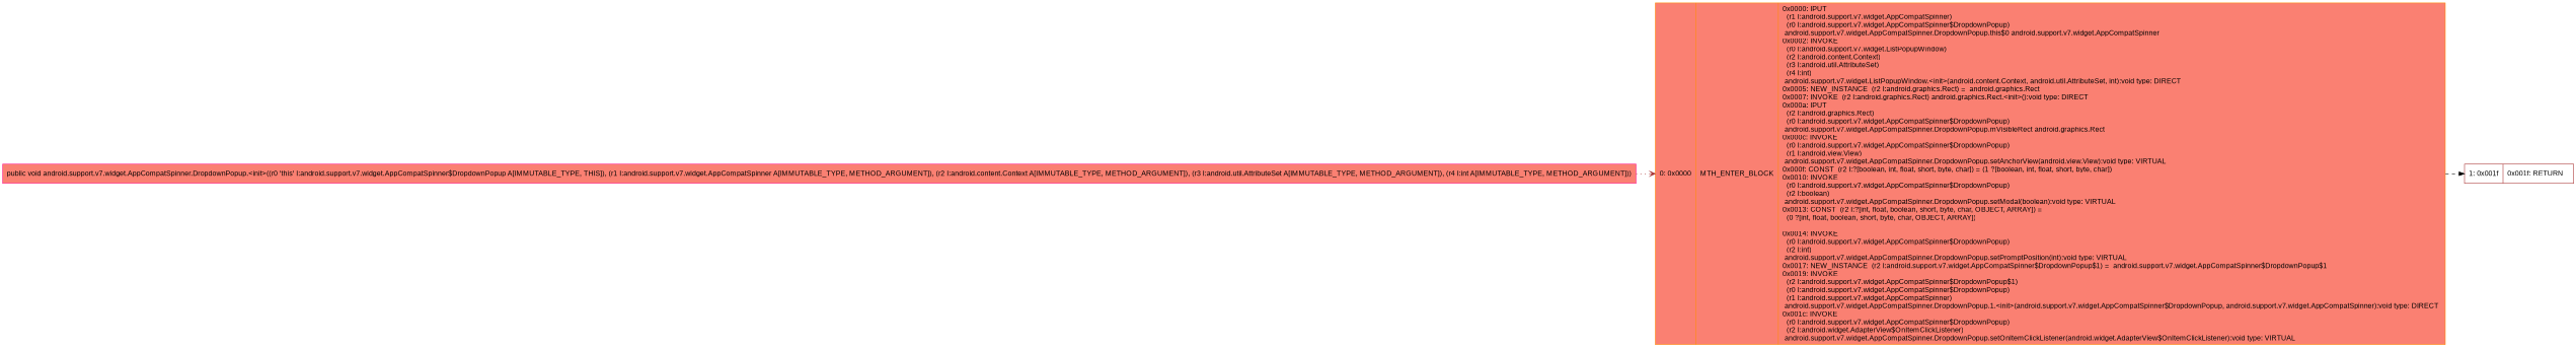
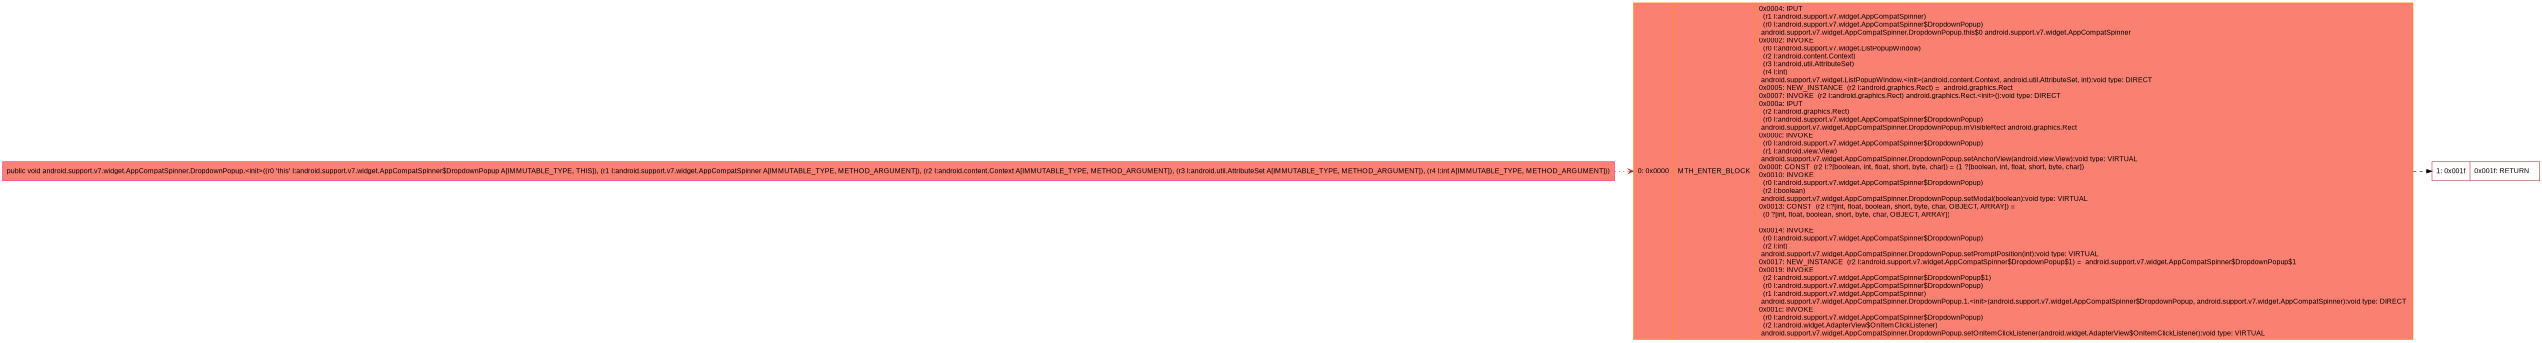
  digraph {
    rankdir=LR
    fontname="Liberation Sans"
    node [shape=record style=filled fillcolor=salmon fontname="Liberation Sans"]
    edge [fontname="Liberation Sans"]
-   n1 [label="{0\:\ 0x0000|MTH_ENTER_BLOCK\l|0x0000: IPUT  \l  (r1 I:android.support.v7.widget.AppCompatSpinner)\l  (r0 I:android.support.v7.widget.AppCompatSpinner$DropdownPopup)\l android.support.v7.widget.AppCompatSpinner.DropdownPopup.this$0 android.support.v7.widget.AppCompatSpinner \l0x0002: INVOKE  \l  (r0 I:android.support.v7.widget.ListPopupWindow)\l  (r2 I:android.content.Context)\l  (r3 I:android.util.AttributeSet)\l  (r4 I:int)\l android.support.v7.widget.ListPopupWindow.\<init\>(android.content.Context, android.util.AttributeSet, int):void type: DIRECT \l0x0005: NEW_INSTANCE  (r2 I:android.graphics.Rect) =  android.graphics.Rect \l0x0007: INVOKE  (r2 I:android.graphics.Rect) android.graphics.Rect.\<init\>():void type: DIRECT \l0x000a: IPUT  \l  (r2 I:android.graphics.Rect)\l  (r0 I:android.support.v7.widget.AppCompatSpinner$DropdownPopup)\l android.support.v7.widget.AppCompatSpinner.DropdownPopup.mVisibleRect android.graphics.Rect \l0x000c: INVOKE  \l  (r0 I:android.support.v7.widget.AppCompatSpinner$DropdownPopup)\l  (r1 I:android.view.View)\l android.support.v7.widget.AppCompatSpinner.DropdownPopup.setAnchorView(android.view.View):void type: VIRTUAL \l0x000f: CONST  (r2 I:?[boolean, int, float, short, byte, char]) = (1 ?[boolean, int, float, short, byte, char]) \l0x0010: INVOKE  \l  (r0 I:android.support.v7.widget.AppCompatSpinner$DropdownPopup)\l  (r2 I:boolean)\l android.support.v7.widget.AppCompatSpinner.DropdownPopup.setModal(boolean):void type: VIRTUAL \l0x0013: CONST  (r2 I:?[int, float, boolean, short, byte, char, OBJECT, ARRAY]) = \l  (0 ?[int, float, boolean, short, byte, char, OBJECT, ARRAY])\l \l0x0014: INVOKE  \l  (r0 I:android.support.v7.widget.AppCompatSpinner$DropdownPopup)\l  (r2 I:int)\l android.support.v7.widget.AppCompatSpinner.DropdownPopup.setPromptPosition(int):void type: VIRTUAL \l0x0017: NEW_INSTANCE  (r2 I:android.support.v7.widget.AppCompatSpinner$DropdownPopup$1) =  android.support.v7.widget.AppCompatSpinner$DropdownPopup$1 \l0x0019: INVOKE  \l  (r2 I:android.support.v7.widget.AppCompatSpinner$DropdownPopup$1)\l  (r0 I:android.support.v7.widget.AppCompatSpinner$DropdownPopup)\l  (r1 I:android.support.v7.widget.AppCompatSpinner)\l android.support.v7.widget.AppCompatSpinner.DropdownPopup.1.\<init\>(android.support.v7.widget.AppCompatSpinner$DropdownPopup, android.support.v7.widget.AppCompatSpinner):void type: DIRECT \l0x001c: INVOKE  \l  (r0 I:android.support.v7.widget.AppCompatSpinner$DropdownPopup)\l  (r2 I:android.widget.AdapterView$OnItemClickListener)\l android.support.v7.widget.AppCompatSpinner.DropdownPopup.setOnItemClickListener(android.widget.AdapterView$OnItemClickListener):void type: VIRTUAL \l}" color=darkorange]
+   n1 [label="{0\:\ 0x0000|MTH_ENTER_BLOCK\l|0x0004: IPUT  \l  (r1 I:android.support.v7.widget.AppCompatSpinner)\l  (r0 I:android.support.v7.widget.AppCompatSpinner$DropdownPopup)\l android.support.v7.widget.AppCompatSpinner.DropdownPopup.this$0 android.support.v7.widget.AppCompatSpinner \l0x0002: INVOKE  \l  (r0 I:android.support.v7.widget.ListPopupWindow)\l  (r2 I:android.content.Context)\l  (r3 I:android.util.AttributeSet)\l  (r4 I:int)\l android.support.v7.widget.ListPopupWindow.\<init\>(android.content.Context, android.util.AttributeSet, int):void type: DIRECT \l0x0005: NEW_INSTANCE  (r2 I:android.graphics.Rect) =  android.graphics.Rect \l0x0007: INVOKE  (r2 I:android.graphics.Rect) android.graphics.Rect.\<init\>():void type: DIRECT \l0x000a: IPUT  \l  (r2 I:android.graphics.Rect)\l  (r0 I:android.support.v7.widget.AppCompatSpinner$DropdownPopup)\l android.support.v7.widget.AppCompatSpinner.DropdownPopup.mVisibleRect android.graphics.Rect \l0x000c: INVOKE  \l  (r0 I:android.support.v7.widget.AppCompatSpinner$DropdownPopup)\l  (r1 I:android.view.View)\l android.support.v7.widget.AppCompatSpinner.DropdownPopup.setAnchorView(android.view.View):void type: VIRTUAL \l0x000f: CONST  (r2 I:?[boolean, int, float, short, byte, char]) = (1 ?[boolean, int, float, short, byte, char]) \l0x0010: INVOKE  \l  (r0 I:android.support.v7.widget.AppCompatSpinner$DropdownPopup)\l  (r2 I:boolean)\l android.support.v7.widget.AppCompatSpinner.DropdownPopup.setModal(boolean):void type: VIRTUAL \l0x0013: CONST  (r2 I:?[int, float, boolean, short, byte, char, OBJECT, ARRAY]) = \l  (0 ?[int, float, boolean, short, byte, char, OBJECT, ARRAY])\l \l0x0014: INVOKE  \l  (r0 I:android.support.v7.widget.AppCompatSpinner$DropdownPopup)\l  (r2 I:int)\l android.support.v7.widget.AppCompatSpinner.DropdownPopup.setPromptPosition(int):void type: VIRTUAL \l0x0017: NEW_INSTANCE  (r2 I:android.support.v7.widget.AppCompatSpinner$DropdownPopup$1) =  android.support.v7.widget.AppCompatSpinner$DropdownPopup$1 \l0x0019: INVOKE  \l  (r2 I:android.support.v7.widget.AppCompatSpinner$DropdownPopup$1)\l  (r0 I:android.support.v7.widget.AppCompatSpinner$DropdownPopup)\l  (r1 I:android.support.v7.widget.AppCompatSpinner)\l android.support.v7.widget.AppCompatSpinner.DropdownPopup.1.\<init\>(android.support.v7.widget.AppCompatSpinner$DropdownPopup, android.support.v7.widget.AppCompatSpinner):void type: DIRECT \l0x001c: INVOKE  \l  (r0 I:android.support.v7.widget.AppCompatSpinner$DropdownPopup)\l  (r2 I:android.widget.AdapterView$OnItemClickListener)\l android.support.v7.widget.AppCompatSpinner.DropdownPopup.setOnItemClickListener(android.widget.AdapterView$OnItemClickListener):void type: VIRTUAL \l}" color=darkorange]
    n2 [label="{1\:\ 0x001f|0x001f: RETURN   \l}" fillcolor=white color=brown]
    n3 [label="{public void android.support.v7.widget.AppCompatSpinner.DropdownPopup.\<init\>((r0 'this' I:android.support.v7.widget.AppCompatSpinner$DropdownPopup A[IMMUTABLE_TYPE, THIS]), (r1 I:android.support.v7.widget.AppCompatSpinner A[IMMUTABLE_TYPE, METHOD_ARGUMENT]), (r2 I:android.content.Context A[IMMUTABLE_TYPE, METHOD_ARGUMENT]), (r3 I:android.util.AttributeSet A[IMMUTABLE_TYPE, METHOD_ARGUMENT]), (r4 I:int A[IMMUTABLE_TYPE, METHOD_ARGUMENT])) }" color=deeppink]
    n1 -> n2 [color=black style=dashed arrowhead=normal]
    n3 -> n1 [color=brown style=dotted arrowhead=vee]
  }
